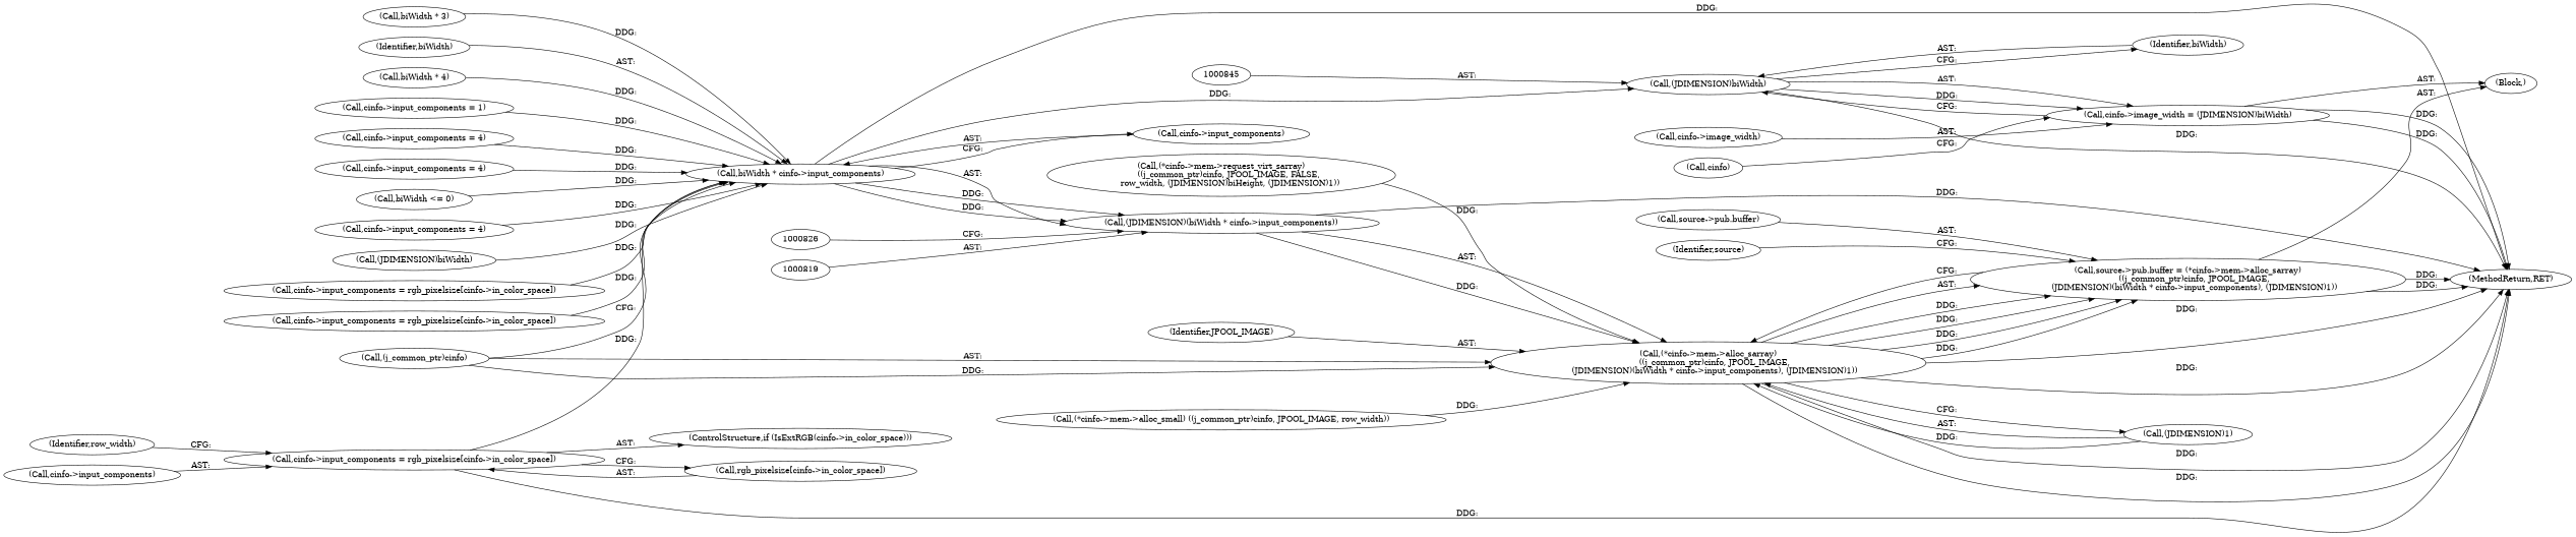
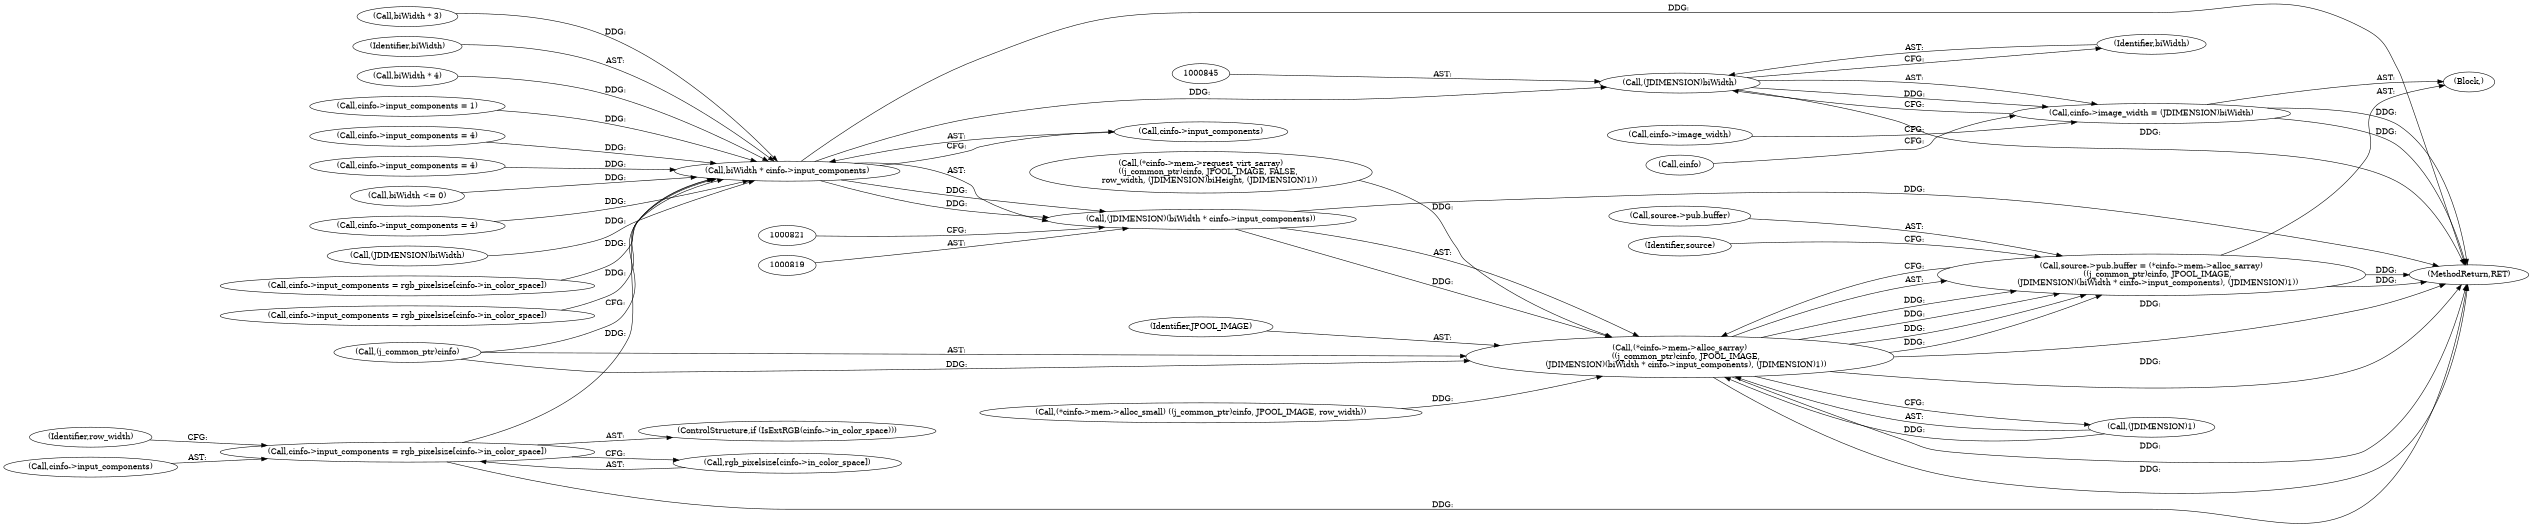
  digraph {
    rankdir=LR
    n1 [label="(Call,cinfo->input_components = rgb_pixelsize[cinfo->in_color_space])"]
    n2 [label="(Call,biWidth * cinfo->input_components)"]
    n3 [label="(ControlStructure,if (IsExtRGB(cinfo->in_color_space)))"]
    n4 [label="(Call,rgb_pixelsize[cinfo->in_color_space])"]
    n5 [label="(MethodReturn,RET)"]
    n6 [label="(Call,(JDIMENSION)(biWidth * cinfo->input_components))"]
    n7 [label="(Call,(JDIMENSION)biWidth)"]
    n8 [label="(Call,cinfo->input_components)"]
    n9 [label="(Call,(*cinfo->mem->alloc_sarray)\n     ((j_common_ptr)cinfo, JPOOL_IMAGE,\n     (JDIMENSION)(biWidth * cinfo->input_components), (JDIMENSION)1))"]
    n10 [label="(Call,cinfo->image_width = (JDIMENSION)biWidth)"]
    n11 [label="(Identifier,biWidth)"]
    n12 [label="(Call,source->pub.buffer = (*cinfo->mem->alloc_sarray)\n     ((j_common_ptr)cinfo, JPOOL_IMAGE,\n     (JDIMENSION)(biWidth * cinfo->input_components), (JDIMENSION)1))"]
    n13 [label="(Call,(JDIMENSION)1)"]
    n14 [label="(Block,)"]
    n15 [label="(Call,cinfo->input_components = 4)"]
    n16 [label="(Call,cinfo->input_components = 4)"]
    n17 [label="(Identifier,row_width)"]
    n18 [label="(Call,biWidth <= 0)"]
    n19 [label="(Identifier,JPOOL_IMAGE)"]
    n20 [label="(Call,cinfo->image_width)"]
    n21 [label="(Call,source->pub.buffer)"]
    n22 [label="(Call,cinfo->input_components = 4)"]
    n23 [label="(Call,(j_common_ptr)cinfo)"]
    n24 [label="(Call,cinfo->input_components)"]
    n25 [label="(Call,(JDIMENSION)biWidth)"]
    n26 [label="(Call,cinfo->input_components = rgb_pixelsize[cinfo->in_color_space])"]
    n27 [label="(Call,cinfo->input_components = rgb_pixelsize[cinfo->in_color_space])"]
    n28 [label="(Identifier,source)"]
    n29 [label="(Call,biWidth * 3)"]
    n30 [label="(Call,(*cinfo->mem->request_virt_sarray)\n      ((j_common_ptr)cinfo, JPOOL_IMAGE, FALSE,\n       row_width, (JDIMENSION)biHeight, (JDIMENSION)1))"]
    n31 [label="(Call,(*cinfo->mem->alloc_small) ((j_common_ptr)cinfo, JPOOL_IMAGE, row_width))"]
    n32 [label="(Identifier,biWidth)"]
    n33 [label="(Call,cinfo)"]
    n34 [label="(Call,biWidth * 4)"]
    n35 [label="(Call,cinfo->input_components = 1)"]
    1000819
-   1000826
+   1000826 [label=1000821]
    1000845
    n1 -> n2 [label="DDG: "]
    n1 -> n3 [label="AST: "]
    n1 -> n4 [label="CFG: "]
    n1 -> n5 [label="DDG: "]
    n2 -> n5 [label="DDG: "]
    n2 -> n6 [label="AST: "]
    n2 -> n6 [label="DDG: "]
    n2 -> n6 [label="DDG: "]
    n2 -> n7 [label="DDG: "]
    n2 -> n8 [label="CFG: "]
    n4 -> n1 [label="AST: "]
    n6 -> n5 [label="DDG: "]
    n6 -> n9 [label="AST: "]
    n6 -> n9 [label="DDG: "]
    n7 -> n5 [label="DDG: "]
    n7 -> n10 [label="AST: "]
    n7 -> n10 [label="DDG: "]
    n7 -> n11 [label="CFG: "]
    n8 -> n2 [label="AST: "]
    n9 -> n5 [label="DDG: "]
    n9 -> n5 [label="DDG: "]
    n9 -> n5 [label="DDG: "]
    n9 -> n5 [label="DDG: "]
    n9 -> n12 [label="AST: "]
    n9 -> n12 [label="DDG: "]
    n9 -> n12 [label="DDG: "]
    n9 -> n12 [label="DDG: "]
    n9 -> n12 [label="DDG: "]
    n9 -> n13 [label="CFG: "]
    n10 -> n5 [label="DDG: "]
    n10 -> n5 [label="DDG: "]
    n10 -> n7 [label="CFG: "]
    n10 -> n14 [label="AST: "]
    n11 -> n7 [label="AST: "]
    n12 -> n5 [label="DDG: "]
    n12 -> n5 [label="DDG: "]
    n12 -> n9 [label="CFG: "]
    n12 -> n14 [label="AST: "]
    n13 -> n9 [label="AST: "]
    n13 -> n9 [label="DDG: "]
    n15 -> n2 [label="DDG: "]
    n16 -> n2 [label="DDG: "]
    n17 -> n1 [label="CFG: "]
    n18 -> n2 [label="DDG: "]
    n19 -> n9 [label="AST: "]
-   n20 -> n10 [label="AST: "]
+   n20 -> n10 [label="CFG: "]
    n21 -> n12 [label="AST: "]
    n22 -> n2 [label="DDG: "]
    n23 -> n2 [label="CFG: "]
    n23 -> n9 [label="AST: "]
    n23 -> n9 [label="DDG: "]
    n24 -> n1 [label="AST: "]
    n25 -> n2 [label="DDG: "]
    n26 -> n2 [label="DDG: "]
    n27 -> n2 [label="DDG: "]
    n28 -> n12 [label="CFG: "]
    n29 -> n2 [label="DDG: "]
    n30 -> n9 [label="DDG: "]
    n31 -> n9 [label="DDG: "]
    n32 -> n2 [label="AST: "]
    n33 -> n10 [label="CFG: "]
    n34 -> n2 [label="DDG: "]
    n35 -> n2 [label="DDG: "]
    1000819 -> n6 [label="AST: "]
    1000826 -> n6 [label="CFG: "]
    1000845 -> n7 [label="AST: "]
  }
